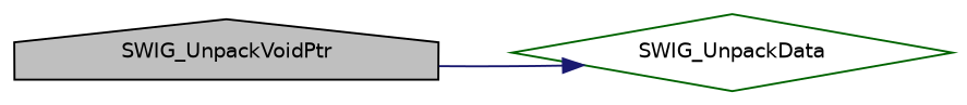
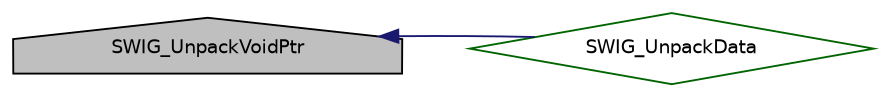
  digraph {
    rankdir=LR
    node [fontname=Helvetica fontsize=10 style=filled]
    n1 [color=black fillcolor=grey75 fontcolor=black height=0.2 label=SWIG_UnpackVoidPtr shape=house width=0.4]
    n2 [color=darkgreen fillcolor=white height=0.2 label=SWIG_UnpackData shape=diamond width=0.4]
-   n1 -> n2 [color=midnightblue fontname=Helvetica fontsize=10 labelfontname=Helvetica labelfontsize=10 style=solid]
+   n2 -> n1 [color=midnightblue fontname=Helvetica fontsize=10 labelfontname=Helvetica labelfontsize=10 style=solid]
  }
